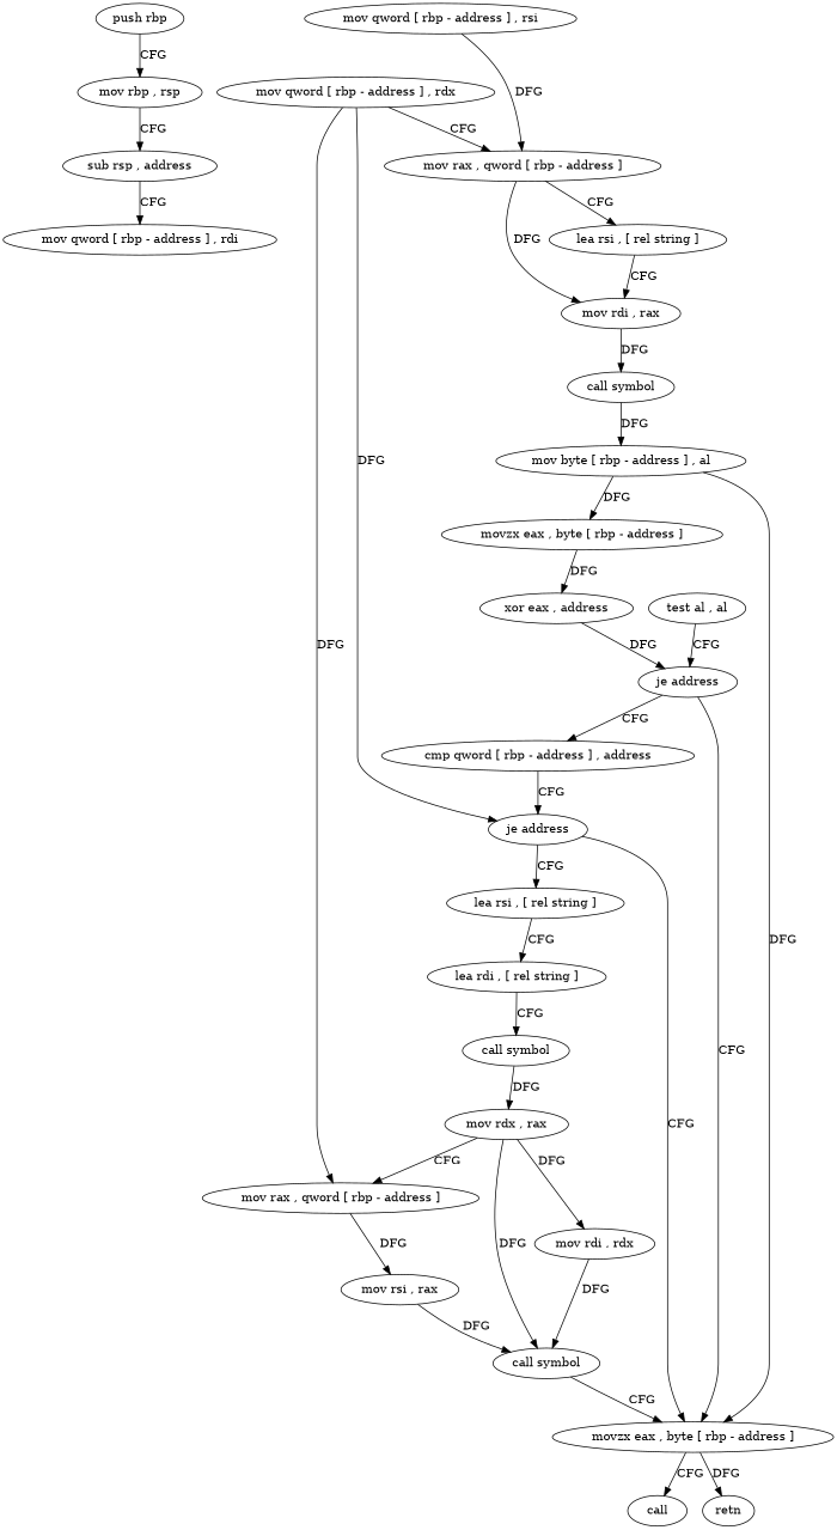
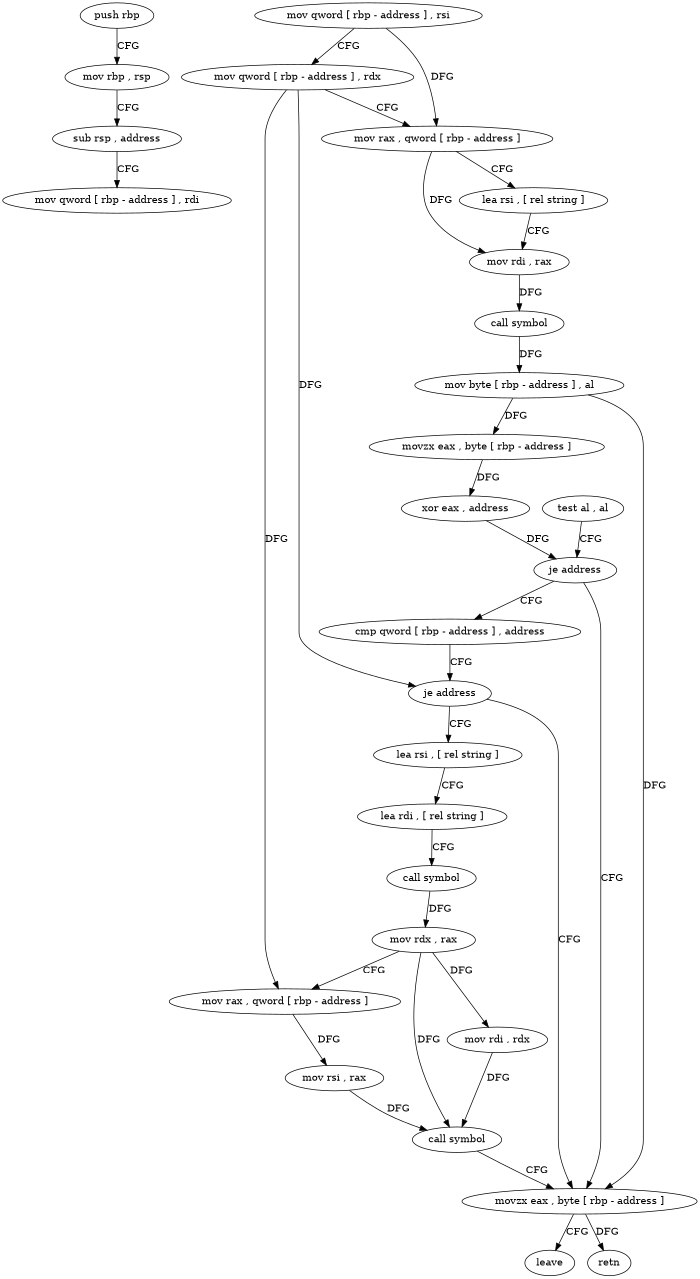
  digraph {
    n1 [label="push rbp"]
    n2 [label="mov rbp , rsp"]
    n3 [label="sub rsp , address"]
    n4 [label="mov qword [ rbp - address ] , rdi"]
    n5 [label="mov qword [ rbp - address ] , rsi"]
    n6 [label="mov qword [ rbp - address ] , rdx"]
    n7 [label="mov rax , qword [ rbp - address ]"]
    n8 [label="je address"]
    n9 [label="mov rax , qword [ rbp - address ]"]
    n10 [label="lea rsi , [ rel string ]"]
    n11 [label="mov rdi , rax"]
    n12 [label="movzx eax , byte [ rbp - address ]"]
    n13 [label="lea rsi , [ rel string ]"]
    n14 [label="mov rsi , rax"]
    n15 [label="call symbol"]
    n16 [label="mov byte [ rbp - address ] , al"]
    n17 [label="movzx eax , byte [ rbp - address ]"]
    n18 [label="xor eax , address"]
-   n19 [label=call]
+   n19 [label=leave]
    n20 [label=retn]
    n21 [label="je address"]
    n22 [label="test al , al"]
    n23 [label="cmp qword [ rbp - address ] , address"]
    n24 [label="lea rdi , [ rel string ]"]
    n25 [label="call symbol"]
    n26 [label="mov rdx , rax"]
    n27 [label="mov rdi , rdx"]
    n28 [label="call symbol"]
    n1 -> n2 [label=CFG]
    n2 -> n3 [label=CFG]
    n3 -> n4 [label=CFG]
+   n5 -> n6 [label=CFG]
    n5 -> n7 [label=DFG]
    n6 -> n7 [label=CFG]
    n6 -> n8 [label=DFG]
    n6 -> n9 [label=DFG]
    n7 -> n10 [label=CFG]
    n7 -> n11 [label=DFG]
    n8 -> n12 [label=CFG]
    n8 -> n13 [label=CFG]
    n9 -> n14 [label=DFG]
    n10 -> n11 [label=CFG]
    n11 -> n15 [label=DFG]
    n12 -> n19 [label=CFG]
    n12 -> n20 [label=DFG]
    n13 -> n24 [label=CFG]
    n14 -> n28 [label=DFG]
    n15 -> n16 [label=DFG]
    n16 -> n12 [label=DFG]
    n16 -> n17 [label=DFG]
    n17 -> n18 [label=DFG]
    n18 -> n21 [label=DFG]
    n21 -> n12 [label=CFG]
    n21 -> n23 [label=CFG]
    n22 -> n21 [label=CFG]
    n23 -> n8 [label=CFG]
    n24 -> n25 [label=CFG]
    n25 -> n26 [label=DFG]
    n26 -> n9 [label=CFG]
    n26 -> n27 [label=DFG]
    n26 -> n28 [label=DFG]
    n27 -> n28 [label=DFG]
    n28 -> n12 [label=CFG]
  }
